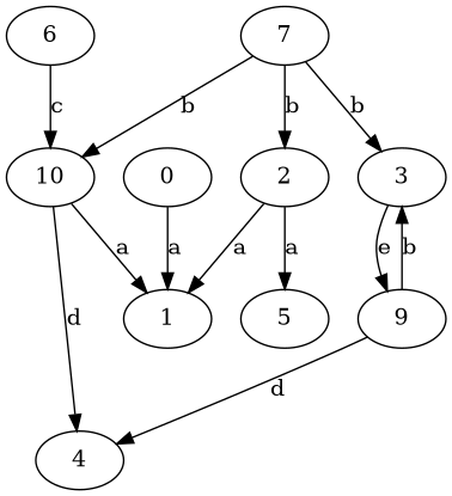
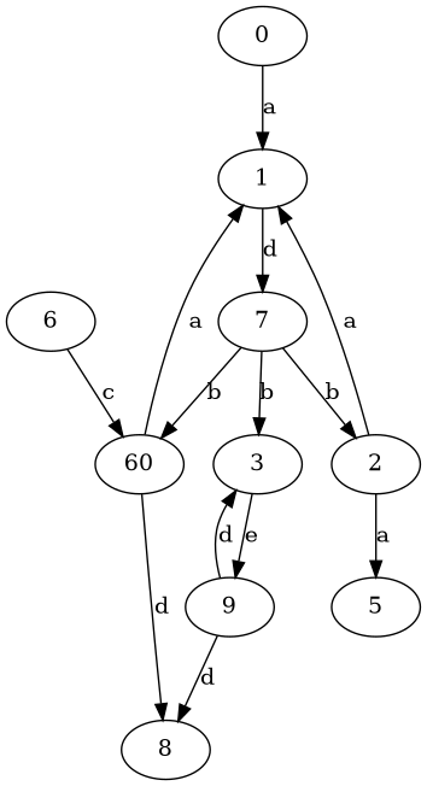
  strict digraph {
    1
    7
    2
    3
-   10
+   10 [label=60]
    0
    5
    9
-   8 [label=4]
+   8
    6
+   1 -> 7 [label=d]
    7 -> 2 [label=b]
    7 -> 3 [label=b]
    7 -> 10 [label=b]
    2 -> 1 [label=a]
    2 -> 5 [label=a]
    3 -> 9 [label=e]
    10 -> 1 [label=a]
    10 -> 8 [label=d]
    0 -> 1 [label=a]
-   9 -> 3 [label=b]
+   9 -> 3 [label=d]
    9 -> 8 [label=d]
    6 -> 10 [label=c]
  }
